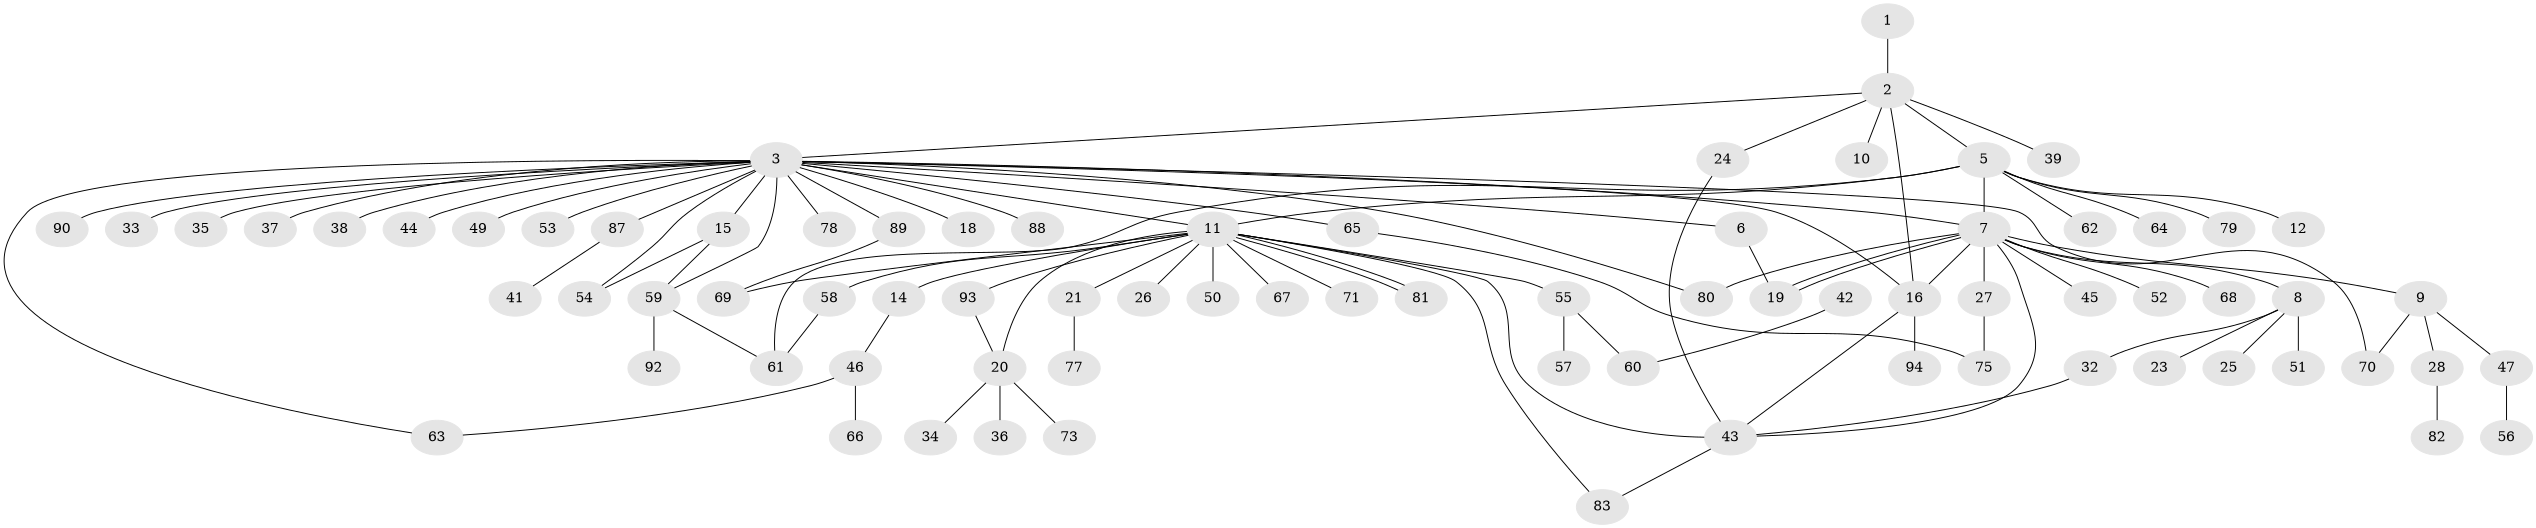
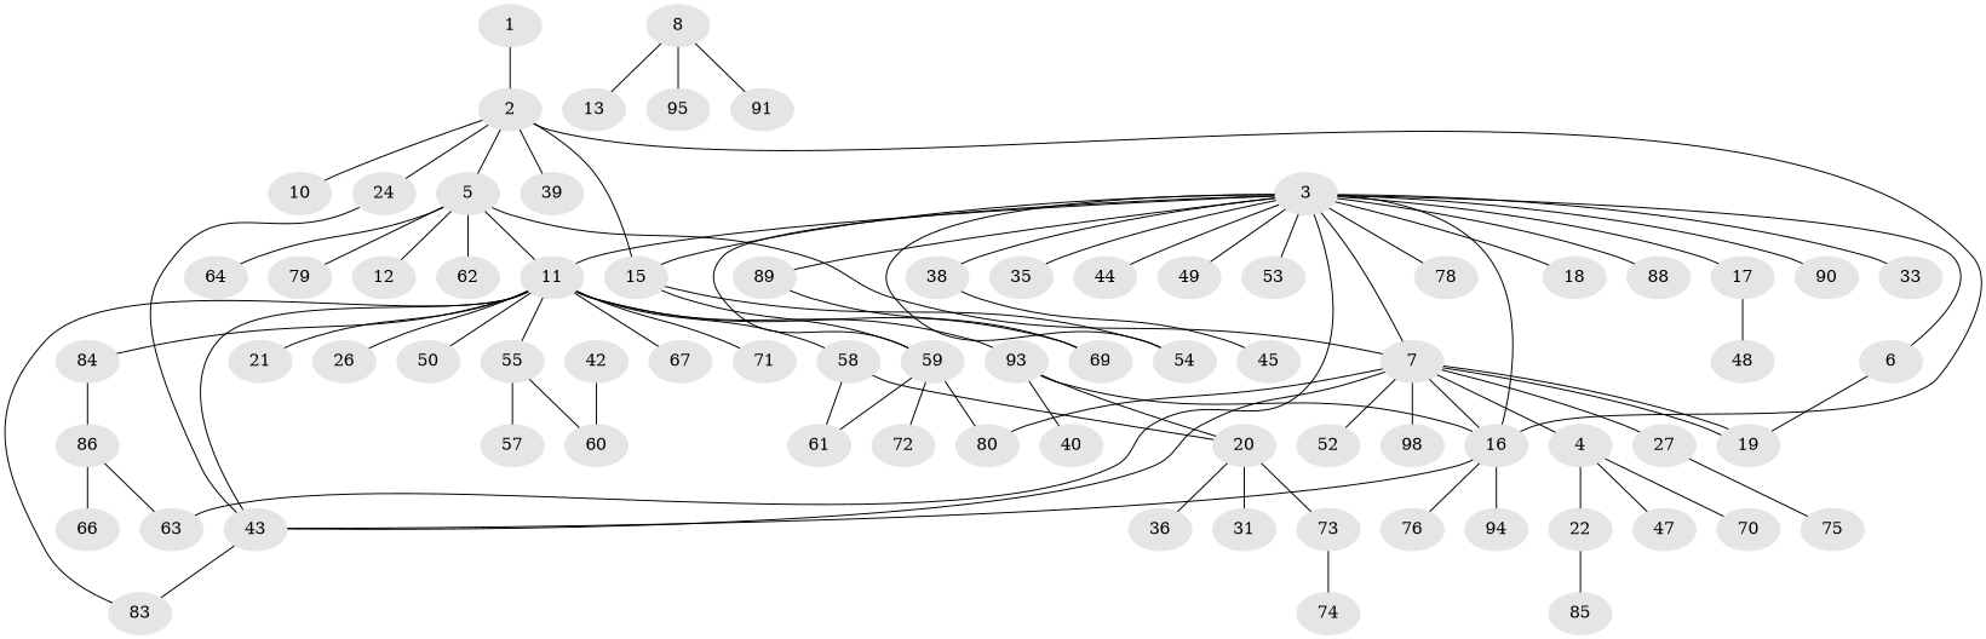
  graph {
    node [color=gray90 style=filled]
    1
    2
    3
    5
    10
    16
    24
    39
    6
    7
    11
    15
-   17 [label=87]
+   17
    18
    n15 [label=88]
    n16 [label=89]
    n17 [label=90]
    33
    35
-   37
    38
    44
    49
    53
    54
    59
    63
-   65
    70
    78
    80
    12
    61
    62
    64
    79
    43
    n38 [label=94]
+   76
    19
    8
-   9
+   9 [label=4]
    27
    45
    52
-   68
+   68 [label=98]
    n47 [label=93]
-   14
+   14 [label=84]
    20
    21
    26
    50
    55
    58
    67
    69
    71
-   81
    83
-   41
-   72 [label=92]
+   41 [label=48]
+   72
    75
-   23
-   25
-   32
-   51
-   22 [label=28]
+   23 [label=13]
+   25 [label=95]
+   51 [label=91]
+   22
    47
-   82
-   56
-   46
-   31 [label=34]
+   82 [label=85]
+   40
+   46 [label=86]
+   31
    36
    73
-   77
    60
    57
    66
+   74
    42
    1 -- 2
-   2 -- 3
+   2 -- 15
    2 -- 5
    2 -- 10
    2 -- 16
    2 -- 24
    2 -- 39
    3 -- 16
    3 -- 6
    3 -- 7
    3 -- 11
    3 -- 15
    3 -- 17
    3 -- 18
    3 -- n15
    3 -- n16
    3 -- n17
    3 -- 33
    3 -- 35
-   3 -- 37
    3 -- 38
    3 -- 44
    3 -- 49
    3 -- 53
    3 -- 54
    3 -- 59
    3 -- 63
-   3 -- 65
-   3 -- 70
    3 -- 78
-   3 -- 80
+   59 -- 80
    5 -- 7
    5 -- 11
    5 -- 12
-   5 -- 61
    5 -- 62
    5 -- 64
    5 -- 79
    16 -- 43
    16 -- n38
+   16 -- 76
    24 -- 43
    6 -- 19
    7 -- 16
    7 -- 80
    7 -- 43
    7 -- 19
    7 -- 19
-   7 -- 8
    7 -- 9
    7 -- 27
-   7 -- 45
+   38 -- 45
    7 -- 52
    7 -- 68
    11 -- 43
    11 -- n47
    11 -- 14
-   11 -- 20
+   58 -- 20
    11 -- 21
    11 -- 26
    11 -- 50
    11 -- 55
    11 -- 58
    11 -- 67
    11 -- 69
    11 -- 71
-   11 -- 81
-   11 -- 81
    11 -- 83
    15 -- 54
    15 -- 59
    17 -- 41
    n16 -- 69
    59 -- 61
    59 -- 72
-   65 -- 75
    43 -- 83
    8 -- 23
    8 -- 25
-   8 -- 32
    8 -- 51
    9 -- 70
    9 -- 22
    9 -- 47
    27 -- 75
+   n47 -- 16
    n47 -- 20
+   n47 -- 40
    14 -- 46
    20 -- 31
    20 -- 36
    20 -- 73
-   21 -- 77
    55 -- 60
    55 -- 57
    58 -- 61
-   32 -- 43
    22 -- 82
-   47 -- 56
    46 -- 63
    46 -- 66
+   73 -- 74
    42 -- 60
  }
